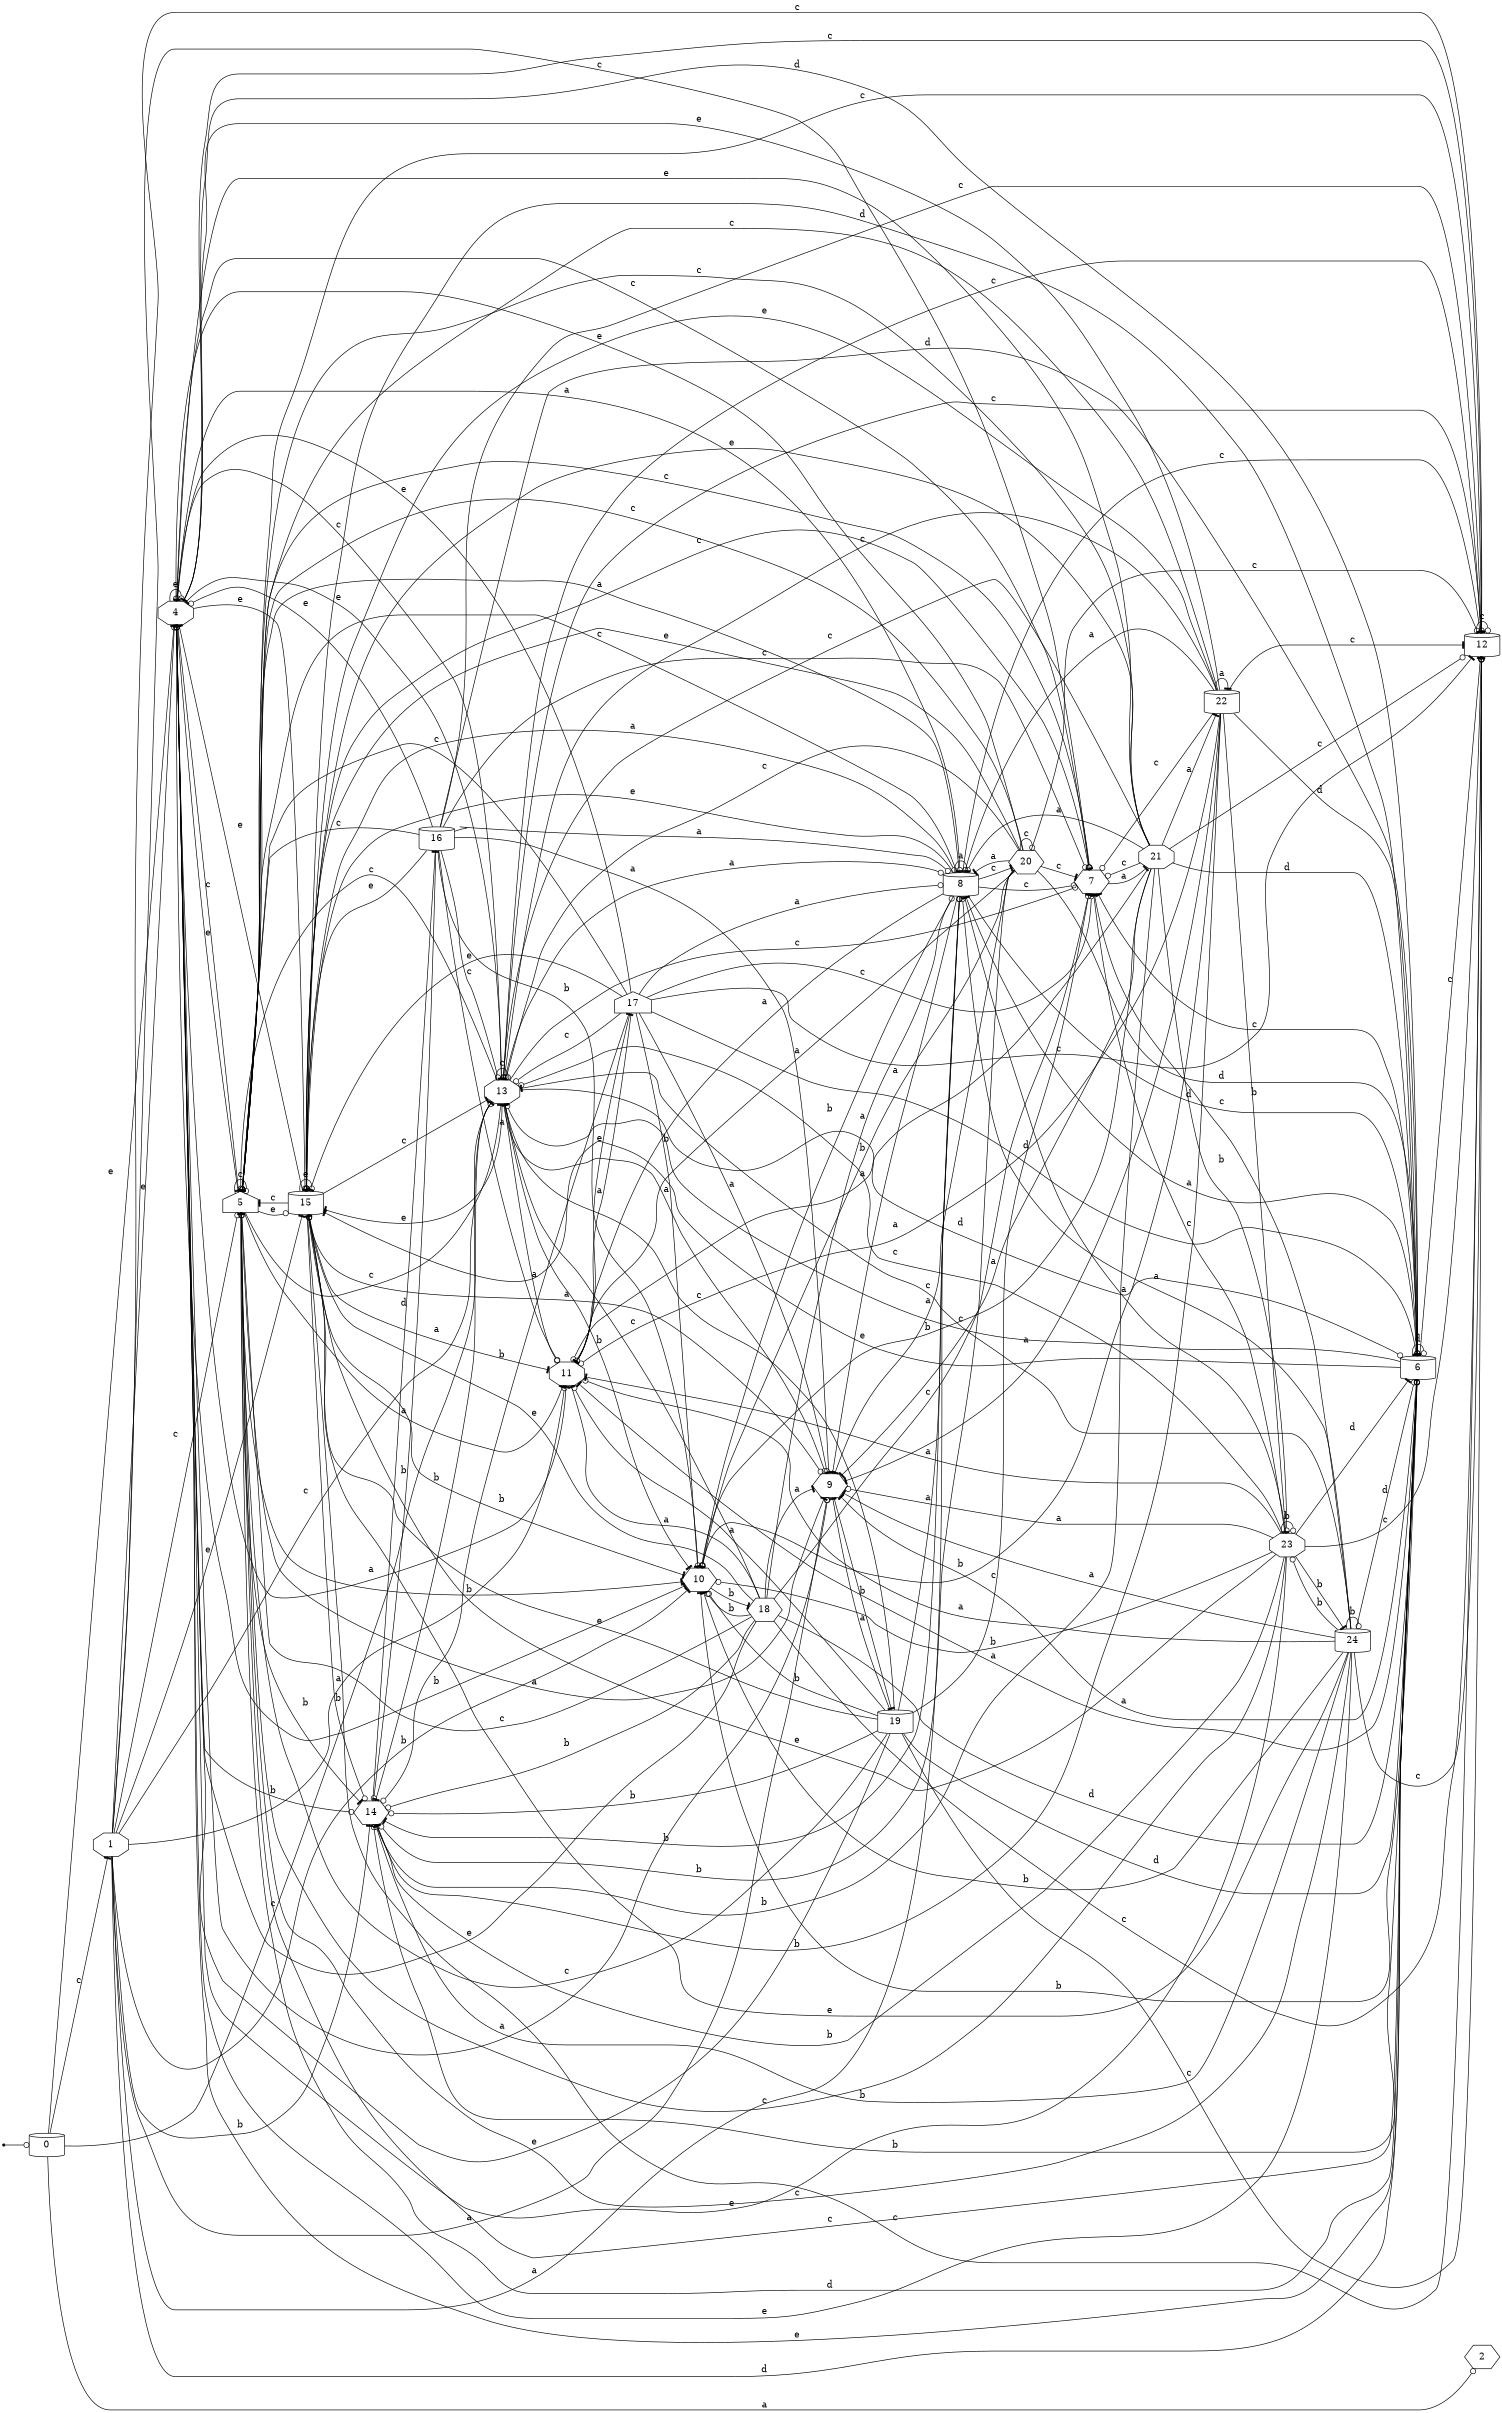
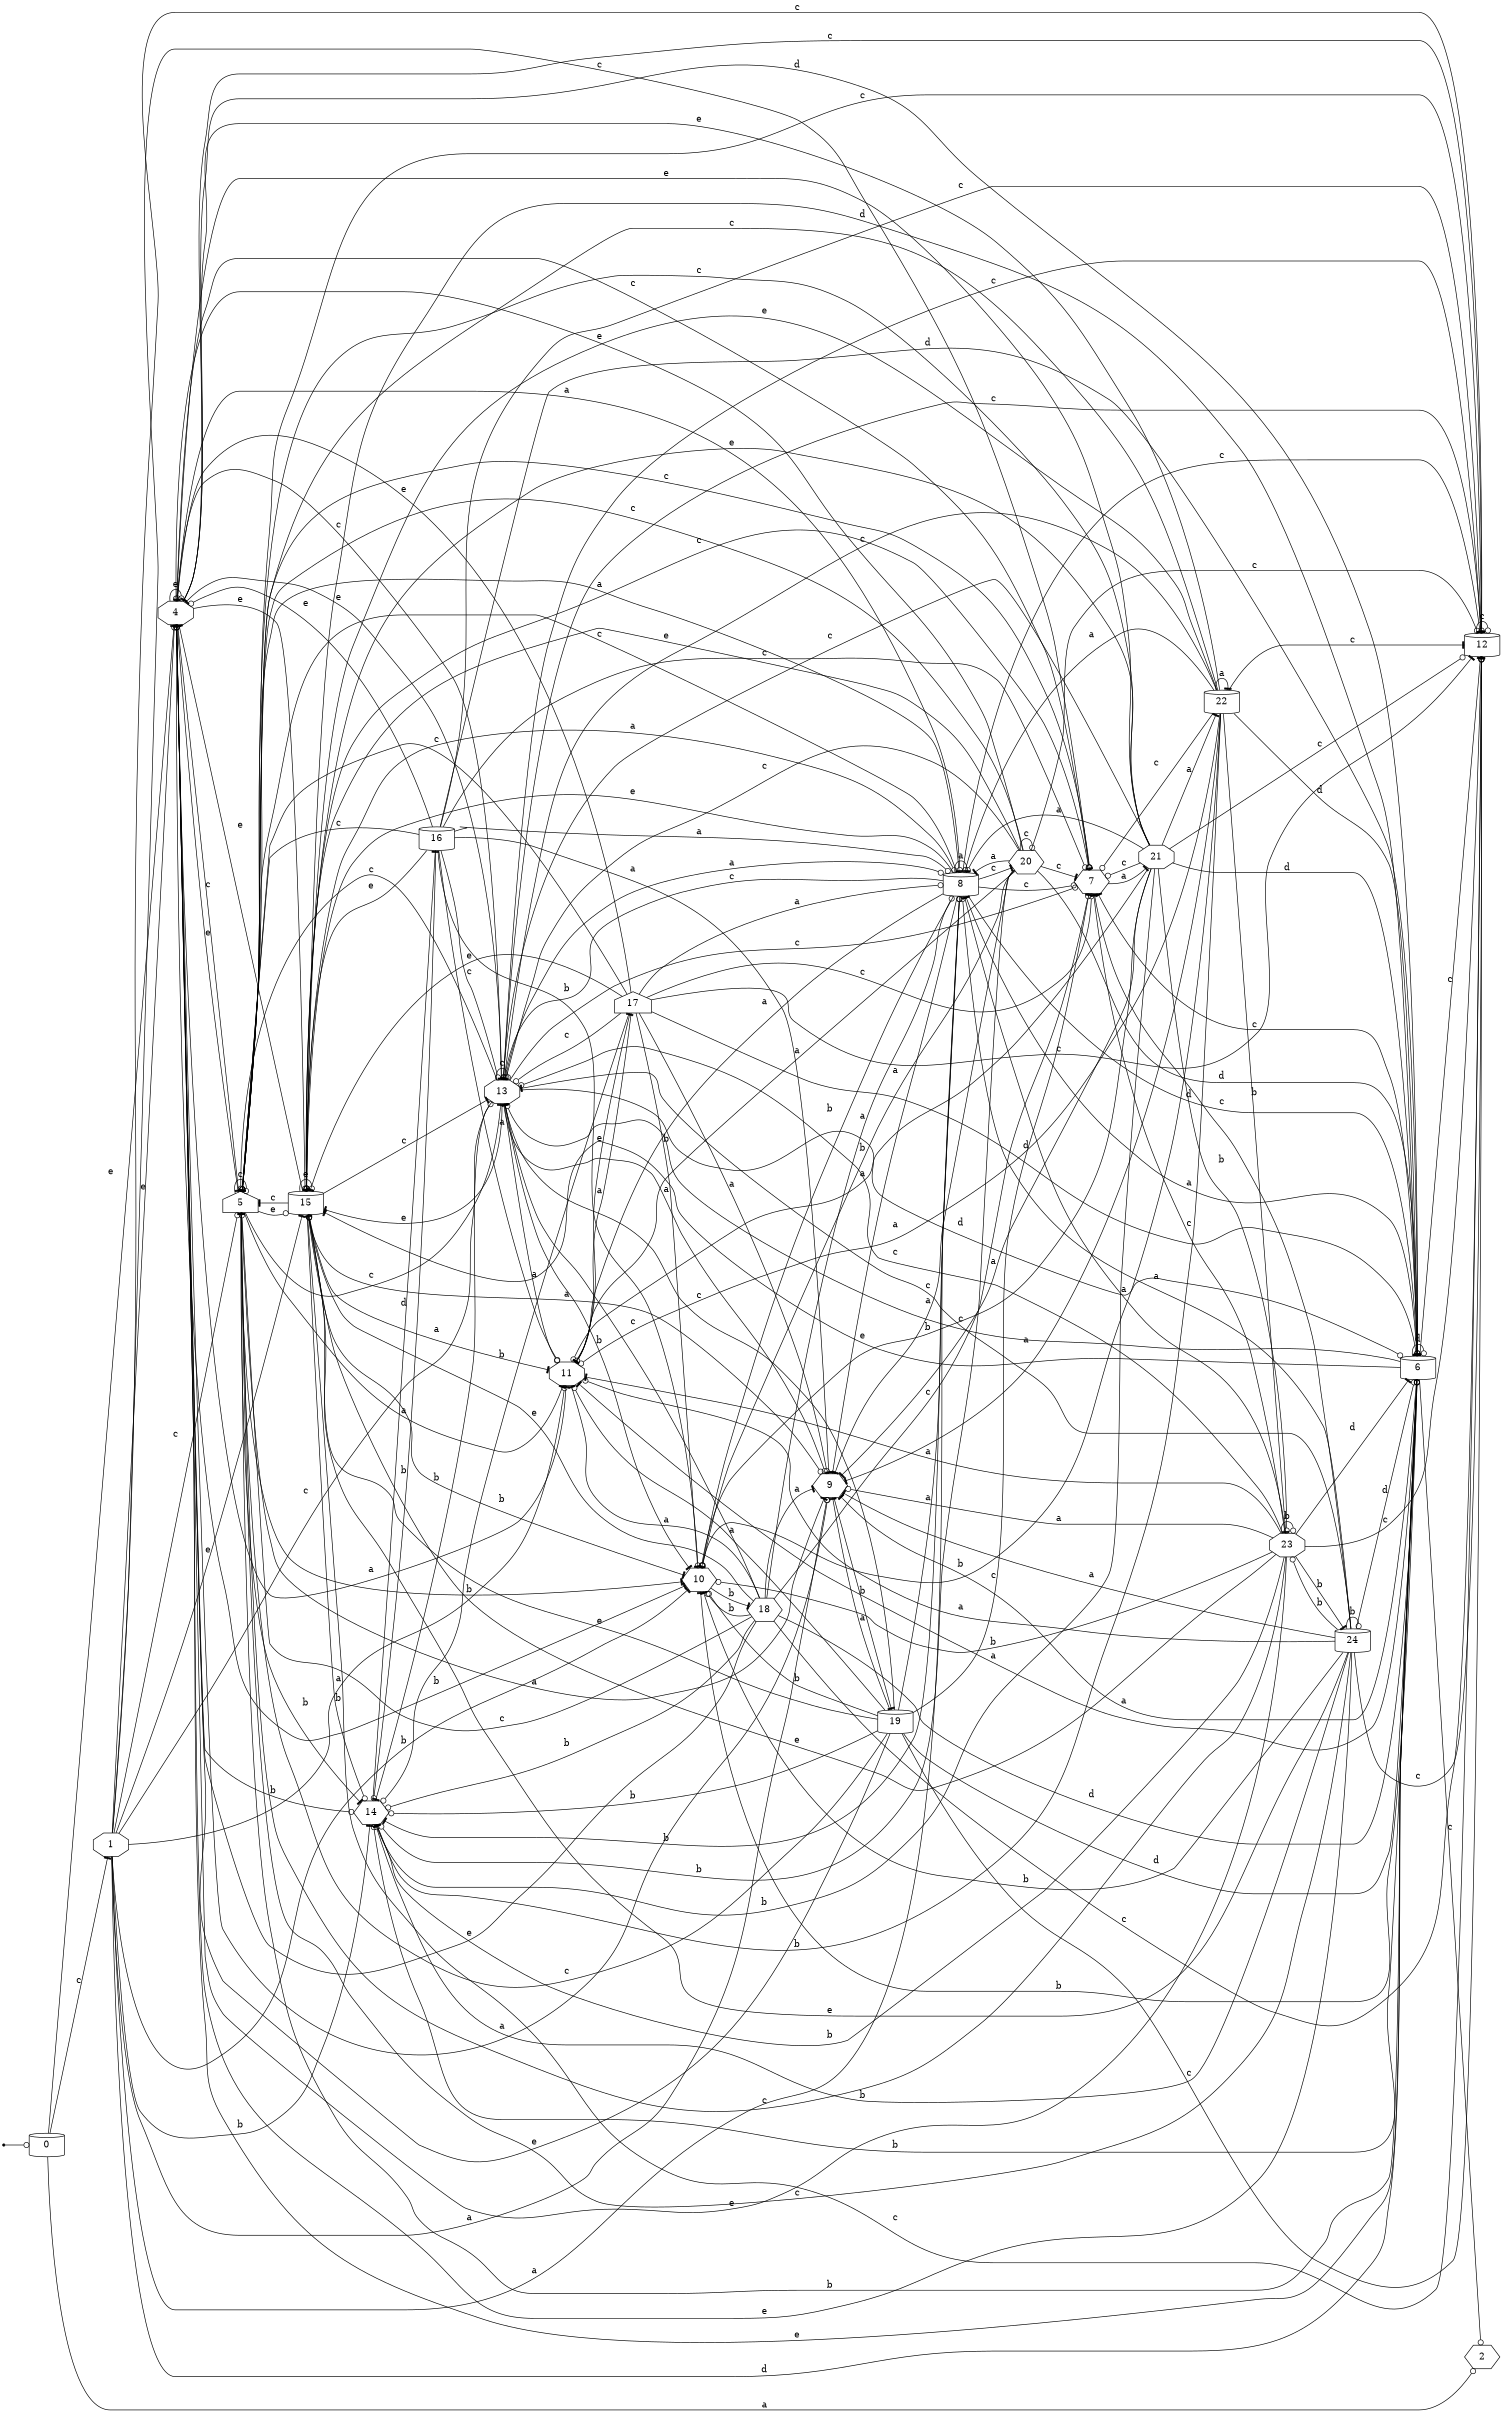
  digraph {
    rankdir=LR
    node [shape=cylinder]
    edge [arrowhead=odot]
    dummy0 [shape=point]
    0
    1 [shape=octagon]
    2 [shape=hexagon]
    4 [shape=octagon]
    5 [shape=house]
    6
    7 [shape=hexagon]
    8
    9 [shape=hexagon]
    10 [shape=hexagon]
    11 [shape=octagon]
    12
    13 [shape=octagon]
    14 [shape=hexagon]
    15
    21 [shape=octagon]
    20 [shape=hexagon]
    19
    18 [shape=hexagon]
    17 [shape=house]
    16
    22
    23 [shape=octagon]
    24
    dummy0 -> 0
    0 -> 1 [arrowhead=tee label=c]
    0 -> 2 [label=a]
    0 -> 4 [arrowhead=tee label=e]
    1 -> 4 [label=e]
    1 -> 5 [label=c]
    1 -> 6 [label=d]
    1 -> 7 [label=c]
    1 -> 8 [label=a]
    1 -> 9 [label=a]
    1 -> 10 [arrowhead=tee label=b]
    1 -> 11 [label=a]
    1 -> 12 [arrowhead=tee label=c]
    1 -> 13 [label=c]
    1 -> 14 [arrowhead=tee label=b]
    1 -> 15 [arrowhead=tee label=e]
    4 -> 4 [label=e]
    4 -> 5 [arrowhead=tee label=c]
    4 -> 6 [arrowhead=tee label=d]
    4 -> 7 [arrowhead=tee label=c]
    4 -> 8 [label=a]
    4 -> 9 [label=a]
    4 -> 10 [arrowhead=tee label=b]
    4 -> 11 [arrowhead=tee label=a]
    4 -> 12 [label=c]
    4 -> 13 [arrowhead=tee label=c]
    4 -> 14 [label=b]
    4 -> 15 [label=e]
    5 -> 4 [arrowhead=tee label=e]
    5 -> 5 [label=c]
-   5 -> 6 [label=d]
+   5 -> 6 [label=b]
    5 -> 7 [label=c]
    5 -> 8 [arrowhead=tee label=a]
    5 -> 9 [arrowhead=tee label=a]
    5 -> 10 [arrowhead=tee label=b]
    5 -> 11 [arrowhead=tee label=a]
    5 -> 12 [arrowhead=tee label=c]
    5 -> 13 [arrowhead=tee label=c]
    5 -> 14 [arrowhead=tee label=b]
    5 -> 15 [label=e]
    6 -> 4 [arrowhead=tee label=e]
-   6 -> 5 [label=c]
+   6 -> 2 [label=c]
    6 -> 6 [label=d]
    6 -> 7 [arrowhead=tee label=c]
    6 -> 8 [arrowhead=tee label=a]
    6 -> 9 [arrowhead=tee label=a]
    6 -> 10 [arrowhead=tee label=b]
    6 -> 11 [arrowhead=tee label=a]
    6 -> 12 [arrowhead=tee label=c]
    6 -> 13 [label=c]
    6 -> 14 [label=b]
    6 -> 15 [arrowhead=tee label=e]
    7 -> 21 [arrowhead=tee label=a]
    8 -> 5 [label=c]
    8 -> 6 [arrowhead=tee label=d]
    8 -> 7 [label=c]
    8 -> 8 [arrowhead=tee label=a]
    8 -> 9 [arrowhead=tee label=a]
    8 -> 10 [label=b]
    8 -> 11 [arrowhead=tee label=a]
    8 -> 12 [arrowhead=tee label=c]
-   0 -> 13 [arrowhead=tee label=c]
+   8 -> 13 [arrowhead=tee label=c]
    8 -> 14 [arrowhead=tee label=b]
    8 -> 15 [label=e]
    8 -> 20 [arrowhead=tee label=c]
    9 -> 19 [arrowhead=tee label=b]
    10 -> 18 [arrowhead=tee label=b]
    11 -> 17 [arrowhead=tee label=e]
    12 -> 12 [label=c]
    12 -> 13 [arrowhead=tee label=c]
    13 -> 4 [arrowhead=tee label=e]
    13 -> 5 [label=c]
    13 -> 6 [label=d]
    13 -> 7 [label=c]
    13 -> 8 [label=a]
    13 -> 9 [label=a]
    13 -> 10 [arrowhead=tee label=b]
    13 -> 11 [label=a]
    13 -> 12 [arrowhead=tee label=c]
    13 -> 13 [label=c]
    13 -> 14 [arrowhead=tee label=b]
    13 -> 15 [arrowhead=tee label=e]
    14 -> 16 [arrowhead=tee label=d]
    15 -> 4 [arrowhead=tee label=e]
    15 -> 5 [arrowhead=tee label=c]
    15 -> 6 [arrowhead=tee label=d]
    15 -> 7 [label=c]
    15 -> 8 [label=a]
    15 -> 9 [label=a]
    15 -> 10 [arrowhead=tee label=b]
    15 -> 11 [arrowhead=tee label=a]
    15 -> 12 [arrowhead=tee label=c]
    15 -> 13 [arrowhead=tee label=c]
    15 -> 14 [label=b]
    15 -> 15 [label=e]
    21 -> 4 [arrowhead=tee label=e]
    21 -> 5 [label=c]
    21 -> 6 [label=d]
    21 -> 7 [label=c]
    21 -> 8 [label=a]
    21 -> 9 [arrowhead=tee label=a]
    21 -> 10 [label=b]
    21 -> 11 [label=a]
    21 -> 12 [label=c]
    21 -> 13 [label=c]
    21 -> 14 [arrowhead=tee label=b]
    21 -> 15 [arrowhead=tee label=e]
    21 -> 22 [arrowhead=tee label=a]
    21 -> 23 [label=b]
    20 -> 4 [label=e]
    20 -> 5 [arrowhead=tee label=c]
    20 -> 6 [arrowhead=tee label=d]
    20 -> 7 [arrowhead=tee label=c]
    20 -> 8 [arrowhead=tee label=a]
    20 -> 9 [arrowhead=tee label=a]
    20 -> 10 [label=b]
    20 -> 11 [arrowhead=tee label=a]
    20 -> 12 [label=c]
    20 -> 13 [label=c]
    20 -> 14 [label=b]
    20 -> 15 [label=e]
    20 -> 20 [label=c]
    19 -> 4 [label=e]
    19 -> 5 [arrowhead=tee label=c]
    19 -> 6 [label=d]
    19 -> 7 [arrowhead=tee label=c]
    19 -> 8 [label=a]
    19 -> 9 [arrowhead=tee label=a]
    19 -> 10 [label=b]
    19 -> 11 [label=a]
    19 -> 12 [arrowhead=tee label=c]
    19 -> 13 [arrowhead=tee label=c]
    19 -> 14 [label=b]
    19 -> 15 [label=e]
    18 -> 4 [label=e]
    18 -> 5 [label=c]
    18 -> 6 [label=d]
    18 -> 7 [label=c]
    18 -> 8 [label=a]
    18 -> 9 [arrowhead=tee label=a]
    18 -> 10 [label=b]
    18 -> 11 [arrowhead=tee label=a]
    18 -> 12 [label=c]
    18 -> 13 [arrowhead=tee label=c]
    18 -> 14 [label=b]
    18 -> 15 [label=e]
    17 -> 4 [label=e]
    17 -> 5 [arrowhead=tee label=c]
    17 -> 6 [arrowhead=tee label=d]
    17 -> 7 [label=c]
    17 -> 8 [label=a]
    17 -> 9 [label=a]
    17 -> 10 [arrowhead=tee label=b]
    17 -> 11 [label=a]
    17 -> 12 [arrowhead=tee label=c]
    17 -> 13 [label=c]
    17 -> 14 [label=b]
    17 -> 15 [arrowhead=tee label=e]
    16 -> 4 [label=e]
    16 -> 5 [label=c]
    16 -> 6 [label=d]
    16 -> 7 [label=c]
    16 -> 8 [label=a]
    16 -> 9 [arrowhead=tee label=a]
    16 -> 10 [label=b]
    16 -> 11 [label=a]
    16 -> 12 [arrowhead=tee label=c]
    16 -> 13 [label=c]
    16 -> 14 [label=b]
    16 -> 15 [arrowhead=tee label=e]
    22 -> 4 [arrowhead=tee label=e]
    22 -> 5 [label=c]
    22 -> 6 [arrowhead=tee label=d]
    22 -> 7 [label=c]
    22 -> 8 [label=a]
    22 -> 9 [arrowhead=tee label=a]
    22 -> 10 [arrowhead=tee label=b]
    22 -> 11 [label=a]
    22 -> 12 [arrowhead=tee label=c]
    22 -> 13 [label=c]
    22 -> 14 [arrowhead=tee label=b]
    22 -> 15 [label=e]
    22 -> 22 [arrowhead=tee label=a]
    22 -> 23 [arrowhead=tee label=b]
    23 -> 4 [label=e]
    23 -> 5 [arrowhead=tee label=c]
    23 -> 6 [arrowhead=tee label=d]
    23 -> 7 [arrowhead=tee label=c]
    23 -> 8 [arrowhead=tee label=a]
    23 -> 9 [label=a]
    23 -> 10 [label=b]
    23 -> 11 [arrowhead=tee label=a]
    23 -> 12 [label=c]
    23 -> 13 [label=c]
    23 -> 14 [arrowhead=tee label=b]
    23 -> 15 [arrowhead=tee label=e]
    23 -> 23 [label=b]
    23 -> 24 [arrowhead=tee label=b]
    24 -> 4 [arrowhead=tee label=e]
    24 -> 5 [arrowhead=tee label=c]
    24 -> 6 [label=d]
    24 -> 7 [arrowhead=tee label=c]
    24 -> 8 [label=a]
    24 -> 9 [arrowhead=tee label=a]
    24 -> 10 [arrowhead=tee label=b]
    24 -> 11 [label=a]
    24 -> 12 [label=c]
    24 -> 13 [arrowhead=tee label=c]
    24 -> 14 [label=b]
    24 -> 15 [label=e]
    24 -> 23 [label=b]
    24 -> 24 [label=b]
  }
